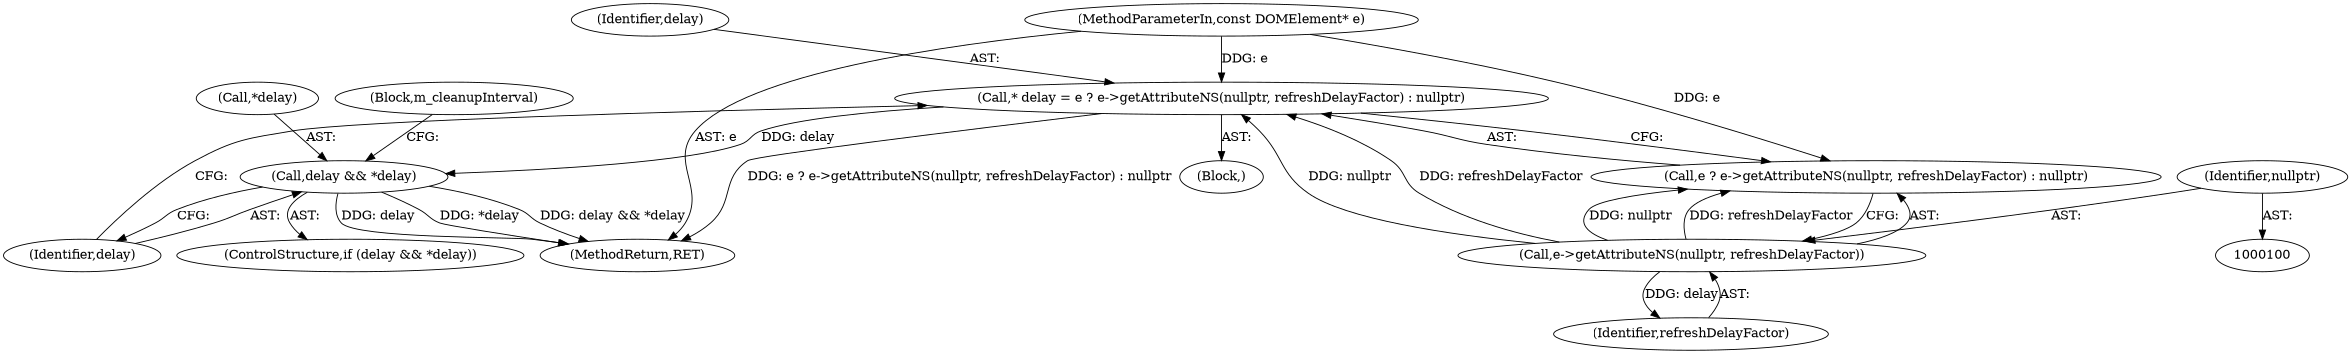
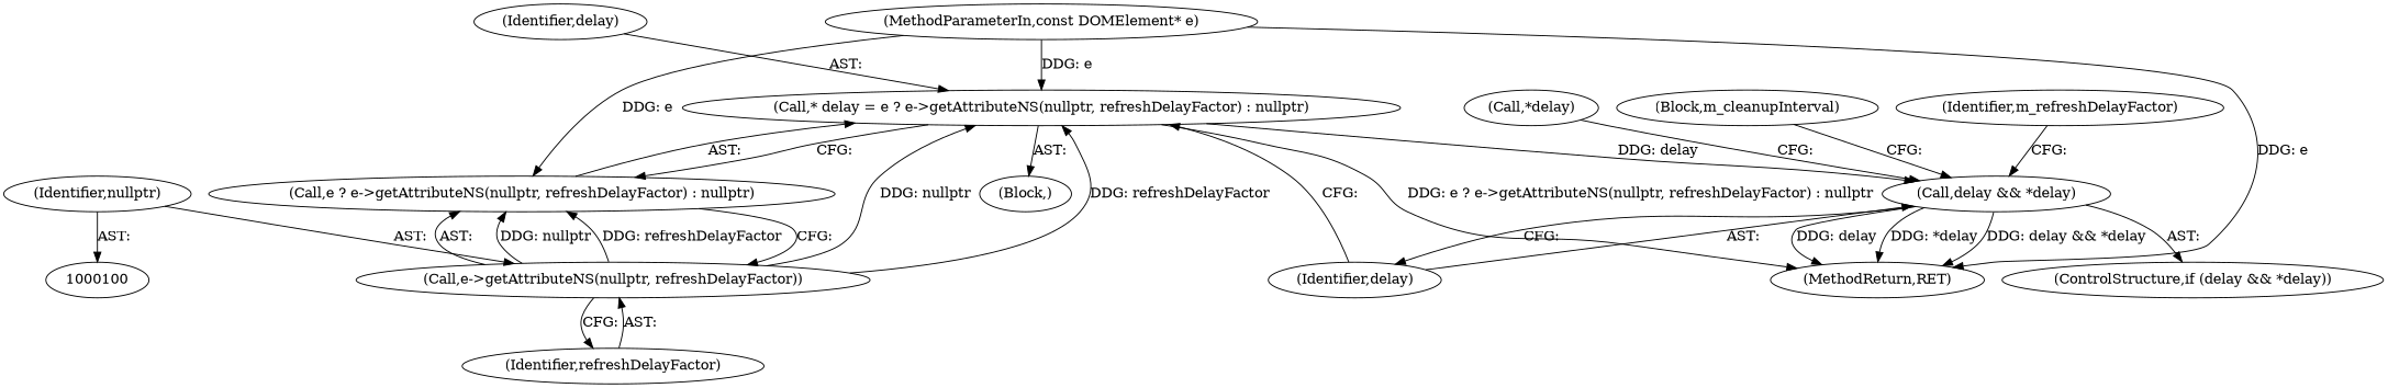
  digraph {
    n1 [label="(Call,* delay = e ? e->getAttributeNS(nullptr, refreshDelayFactor) : nullptr)"]
    n2 [label="(Call,delay && *delay)"]
    n3 [label="(Block,)"]
    n4 [label="(MethodReturn,RET)"]
    n5 [label="(Call,e ? e->getAttributeNS(nullptr, refreshDelayFactor) : nullptr)"]
    n6 [label="(Identifier,delay)"]
    n7 [label="(ControlStructure,if (delay && *delay))"]
    n8 [label="(Call,e->getAttributeNS(nullptr, refreshDelayFactor))"]
    n9 [label="(MethodParameterIn,const DOMElement* e)"]
    n10 [label="(Identifier,refreshDelayFactor)"]
    n11 [label="(Call,*delay)"]
    n12 [label="(Identifier,delay)"]
    n13 [label="(Block,m_cleanupInterval)"]
    n14 [label="(Identifier,nullptr)"]
    1000100
+   n16 [label="(Identifier,m_refreshDelayFactor)"]
    n1 -> n2 [label="DDG: delay"]
    n1 -> n3 [label="AST: "]
    n1 -> n4 [label="DDG: e ? e->getAttributeNS(nullptr, refreshDelayFactor) : nullptr"]
    n1 -> n5 [label="CFG: "]
    n2 -> n4 [label="DDG: *delay"]
    n2 -> n4 [label="DDG: delay && *delay"]
    n2 -> n4 [label="DDG: delay"]
    n2 -> n6 [label="CFG: "]
    n2 -> n7 [label="AST: "]
    n5 -> n1 [label="AST: "]
    n5 -> n8 [label="CFG: "]
    n6 -> n1 [label="CFG: "]
    n6 -> n2 [label="AST: "]
    n8 -> n1 [label="DDG: nullptr"]
    n8 -> n1 [label="DDG: refreshDelayFactor"]
    n8 -> n5 [label="AST: "]
    n8 -> n5 [label="DDG: nullptr"]
    n8 -> n5 [label="DDG: refreshDelayFactor"]
-   n8 -> n10 [label="DDG: delay"]
+   n8 -> n10 [label="CFG: "]
    n9 -> n1 [label="DDG: e"]
-   n9 -> n4 [label="AST: e"]
+   n9 -> n4 [label="DDG: e"]
    n9 -> n5 [label="DDG: e"]
    n10 -> n8 [label="AST: "]
-   n11 -> n2 [label="AST: "]
+   n11 -> n2 [label="CFG: "]
    n12 -> n1 [label="AST: "]
    n13 -> n2 [label="CFG: "]
    n14 -> n8 [label="AST: "]
    n14 -> 1000100 [label="AST: "]
+   n16 -> n2 [label="CFG: "]
  }
